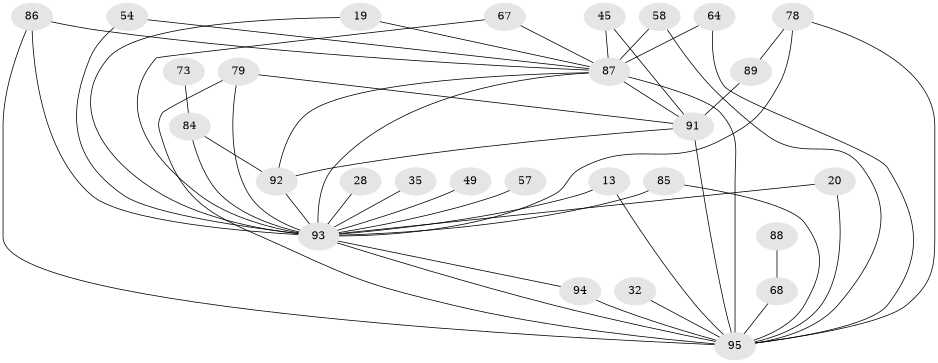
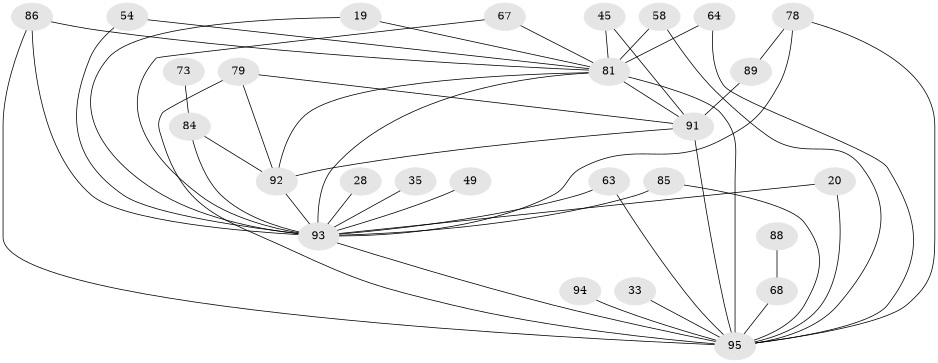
  graph {
    node [color=gray90 style=filled]
-   81 [super="+39+10+8+80" label=87]
+   81 [super="+39+10+8+80"]
    93 [super="+82+83"]
    95 [super="+87+6+60"]
    91 [super="+71+70"]
    92 [super="+59"]
    19
    94 [super="+26"]
    28
-   32
+   32 [label=33]
    35
    45
    49
    54
-   57
    58
-   63 [label=13]
+   63
    64
    67
    68
    73
    84
    78 [super="+55"]
    89
    79 [super="+14+61+76+75+65"]
    85 [super="+46"]
    86
    88
    n28 [label=20 super="+50"]
    81 -- 93 [weight=17]
    81 -- 95 [weight=25]
    81 -- 91
    81 -- 92 [weight=3]
    93 -- 95 [weight=12]
-   93 -- 94
    91 -- 95 [weight=10]
    91 -- 92 [weight=4]
    92 -- 93 [weight=5]
    19 -- 81
    19 -- 93
    94 -- 95 [weight=2]
    28 -- 93 [weight=3]
    32 -- 95
    35 -- 93 [weight=2]
    45 -- 81
    45 -- 91
    49 -- 93
    54 -- 81
    54 -- 93
-   57 -- 93
    58 -- 81
    58 -- 95
    63 -- 93
    63 -- 95
    64 -- 81
    64 -- 95
    67 -- 81
    67 -- 93
    68 -- 95 [weight=2]
    73 -- 84 [weight=2]
    84 -- 93
    84 -- 92
    78 -- 93 [weight=7]
    78 -- 95 [weight=2]
    78 -- 89
    89 -- 91
-   79 -- 93 [weight=5]
+   79 -- 92 [weight=5]
    79 -- 95 [weight=3]
    79 -- 91
    85 -- 93
    85 -- 95
    86 -- 81
    86 -- 93
    86 -- 95
    88 -- 68 [weight=2]
    n28 -- 93
    n28 -- 95 [weight=3]
  }
